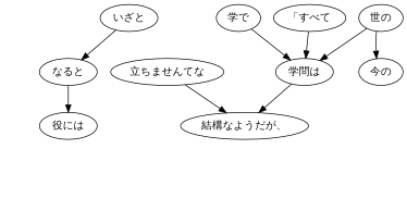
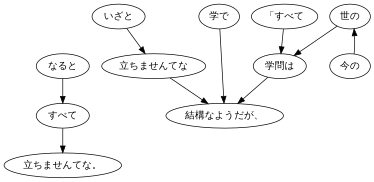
  digraph {
    n1 [label="「すべて"]
    n2 [label="学問は"]
    n3 [label="結構なようだが、"]
    n4 [label="今の"]
    n5 [label="世の"]
    n6 [label="学で"]
    n7 [label="立ちませんてな"]
+   n8 [label="立ちませんてな。"]
    n9 [label="いざと"]
    n10 [label="なると"]
-   n11 [label="役には"]
+   n11 [label="すべて"]
    n1 -> n2
    n2 -> n3
-   n5 -> n4
+   n4 -> n5
    n5 -> n2
-   n6 -> n2
+   n6 -> n3
    n7 -> n3
-   n9 -> n10
+   n9 -> n7
    n10 -> n11
+   n11 -> n8
  }
